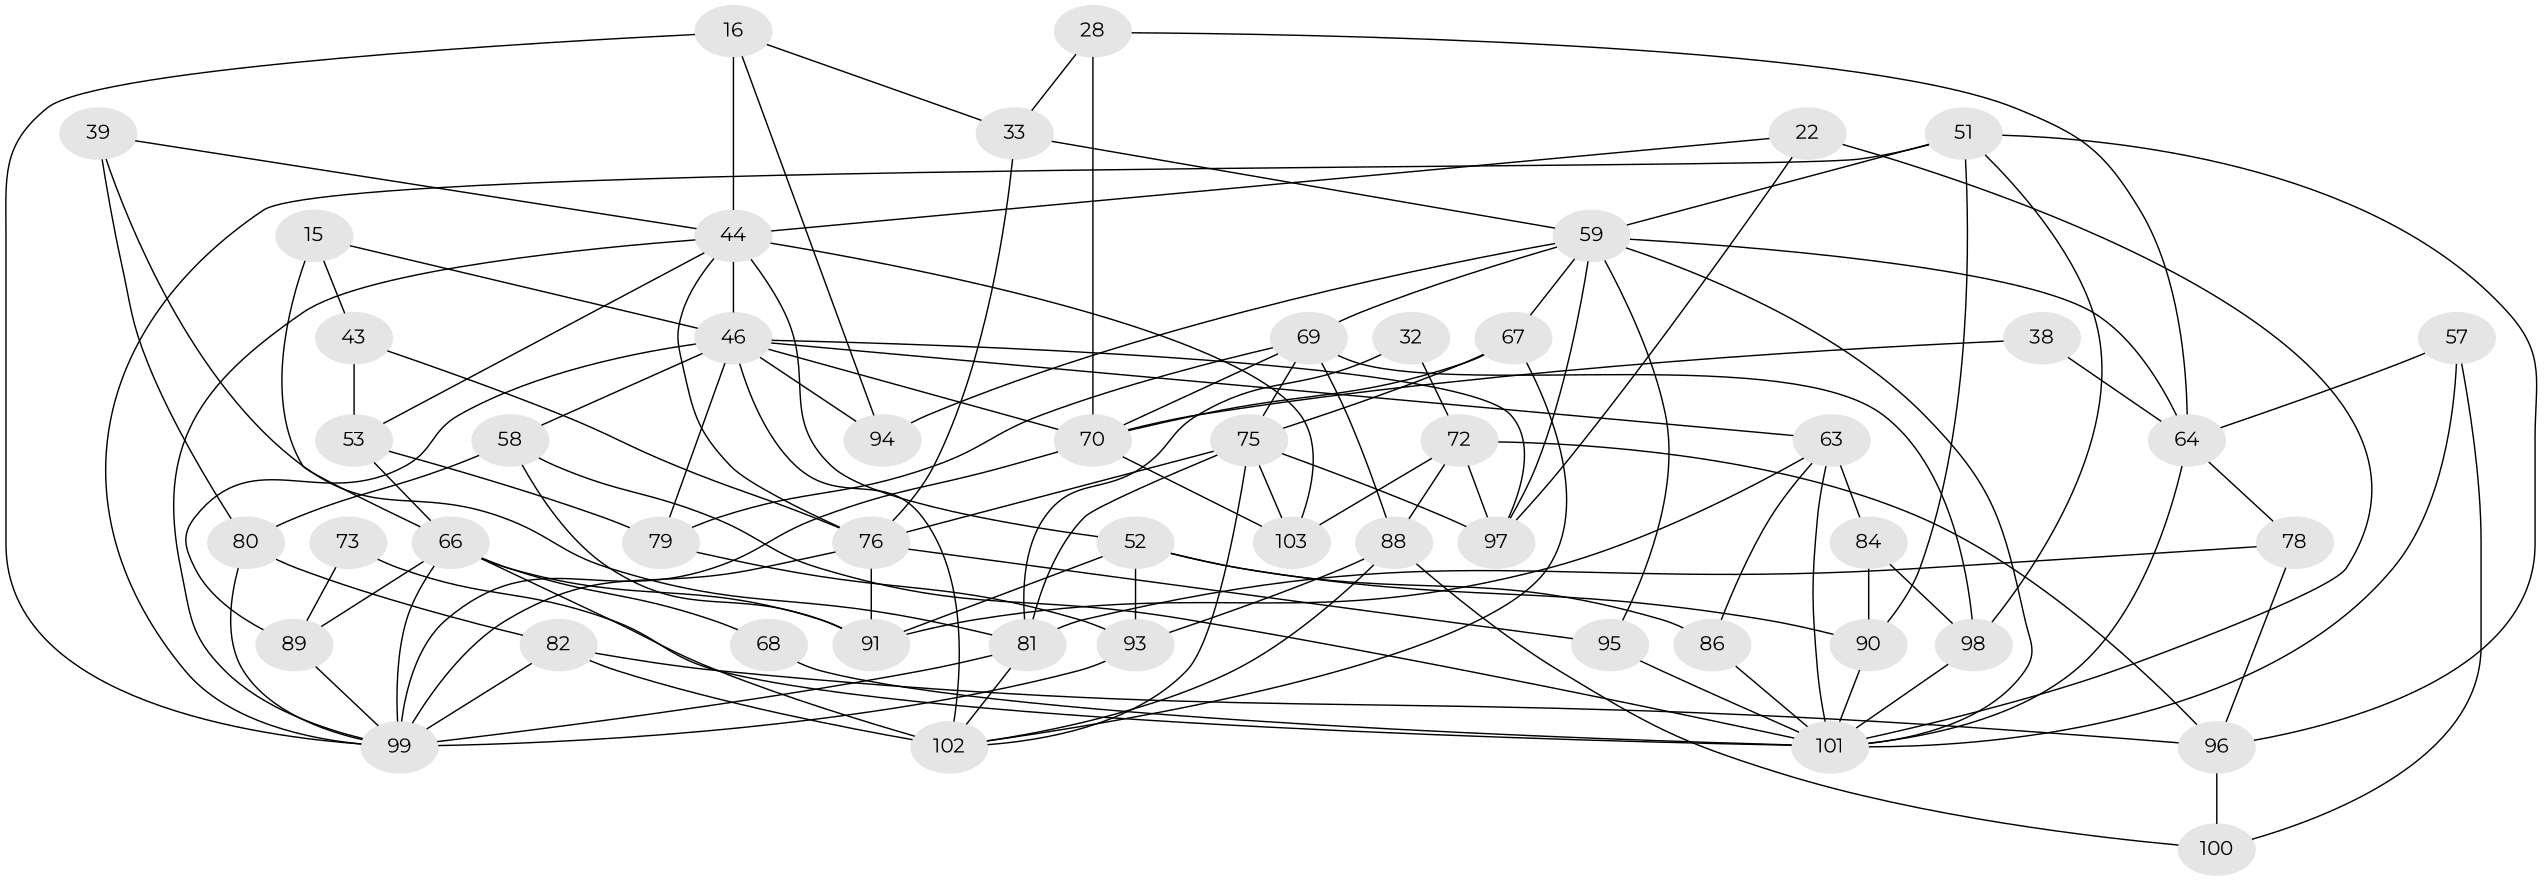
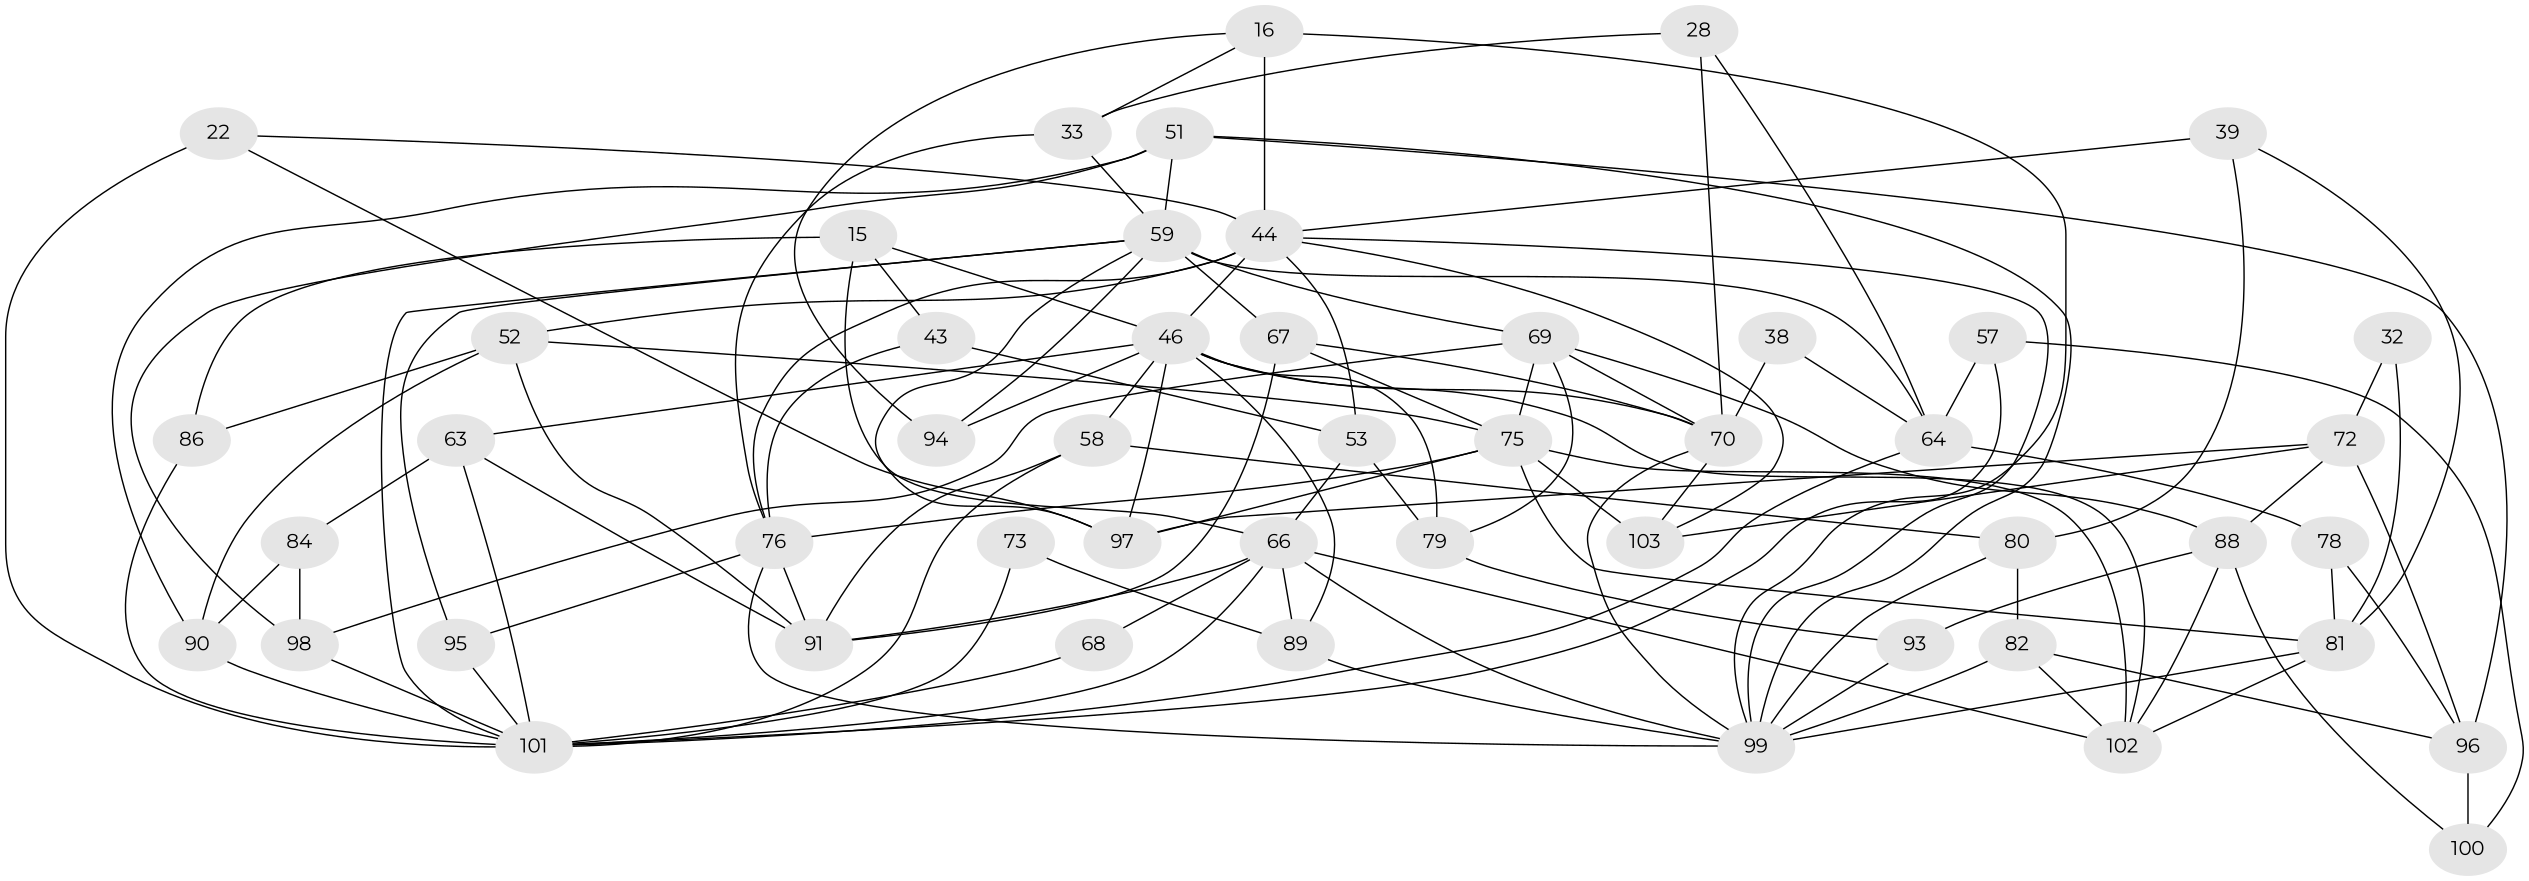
  graph {
    fontname=Montserrat
    node [color=gray90 fontname=Montserrat style=filled]
    edge [fontname=Montserrat]
    15
    43
    46 [super="+24+34"]
    66 [super="+55+62"]
    86
    76 [super="+61"]
    53
    94
    97 [super="+21"]
    70 [super="+5"]
    58 [super="+50+14"]
    63 [super="+10"]
    79
    89
    102 [super="+20+85+87"]
    99 [super="+6+92+60"]
    101 [super="+30+83"]
    91 [super="+56"]
    68
    16
    33
    44 [super="+12"]
    59 [super="+25"]
    52 [super="+26+35"]
    103
    22
    28
    64 [super="+47"]
    78 [super="+54"]
    32
    72
    81 [super="+8+13"]
    96 [super="+77"]
    88 [super="+41+71"]
    67 [super="+23+31"]
    69
    95
    38
    39 [super="+3"]
    80
    82
    90 [super="+65"]
    93 [super="+48"]
    84
    51
    98
    100
    57
    75 [super="+4"]
    73
    15 -- 43
    15 -- 46
    15 -- 66 [weight=2]
-   63 -- 86
+   15 -- 86
    43 -- 76
    43 -- 53
    46 -- 94
    46 -- 97 [weight=2]
    46 -- 70
    46 -- 58 [weight=2]
    46 -- 63 [weight=3]
    46 -- 79
    46 -- 89
    46 -- 102 [weight=3]
    66 -- 89
    66 -- 102 [weight=3]
    66 -- 99 [weight=2]
+   66 -- 101
    66 -- 91
    66 -- 68
    86 -- 101
    76 -- 99
    76 -- 91 [weight=2]
    76 -- 95
    53 -- 66
    53 -- 79
    70 -- 99
    70 -- 103
    58 -- 101
    58 -- 91
    58 -- 80
    63 -- 101 [weight=2]
    63 -- 91
    63 -- 84
    79 -- 93
    89 -- 99
    68 -- 101
    16 -- 94
    16 -- 99
    16 -- 33
    16 -- 44 [weight=2]
    33 -- 76
    33 -- 59
    44 -- 46
    44 -- 76
    44 -- 53
    44 -- 99 [weight=2]
    44 -- 52 [weight=2]
    44 -- 103
    59 -- 94
    59 -- 97
    59 -- 101
    59 -- 64 [weight=2]
    59 -- 67
    59 -- 69 [weight=2]
    59 -- 95
    52 -- 86
    52 -- 91 [weight=2]
    52 -- 90
-   52 -- 93
+   52 -- 75
    22 -- 97
    22 -- 101
    22 -- 44
    28 -- 70
    28 -- 33
    28 -- 64
    64 -- 101
    64 -- 78
    78 -- 81
    78 -- 96
    32 -- 72
    32 -- 81
    72 -- 97
    72 -- 103
    72 -- 96 [weight=2]
    72 -- 88
    81 -- 102
    81 -- 99 [weight=3]
    96 -- 100
    88 -- 102
    88 -- 93 [weight=2]
    88 -- 100
    67 -- 70 [weight=2]
-   67 -- 102
+   67 -- 91
    67 -- 75
    69 -- 70 [weight=2]
    69 -- 79
    69 -- 88
    69 -- 98
    69 -- 75
    95 -- 101
    38 -- 70
    38 -- 64
    39 -- 44
    39 -- 81
    39 -- 80 [weight=2]
    80 -- 99
    80 -- 82
    82 -- 102
    82 -- 99 [weight=2]
    82 -- 96
    90 -- 101 [weight=2]
    93 -- 99
    84 -- 90
    84 -- 98
    51 -- 99
    51 -- 59
    51 -- 96
    51 -- 90 [weight=2]
    51 -- 98
    98 -- 101
    57 -- 101
    57 -- 64
    57 -- 100
    75 -- 76
    75 -- 97 [weight=2]
    75 -- 102
    75 -- 103
    75 -- 81 [weight=2]
    73 -- 89
    73 -- 101
  }
